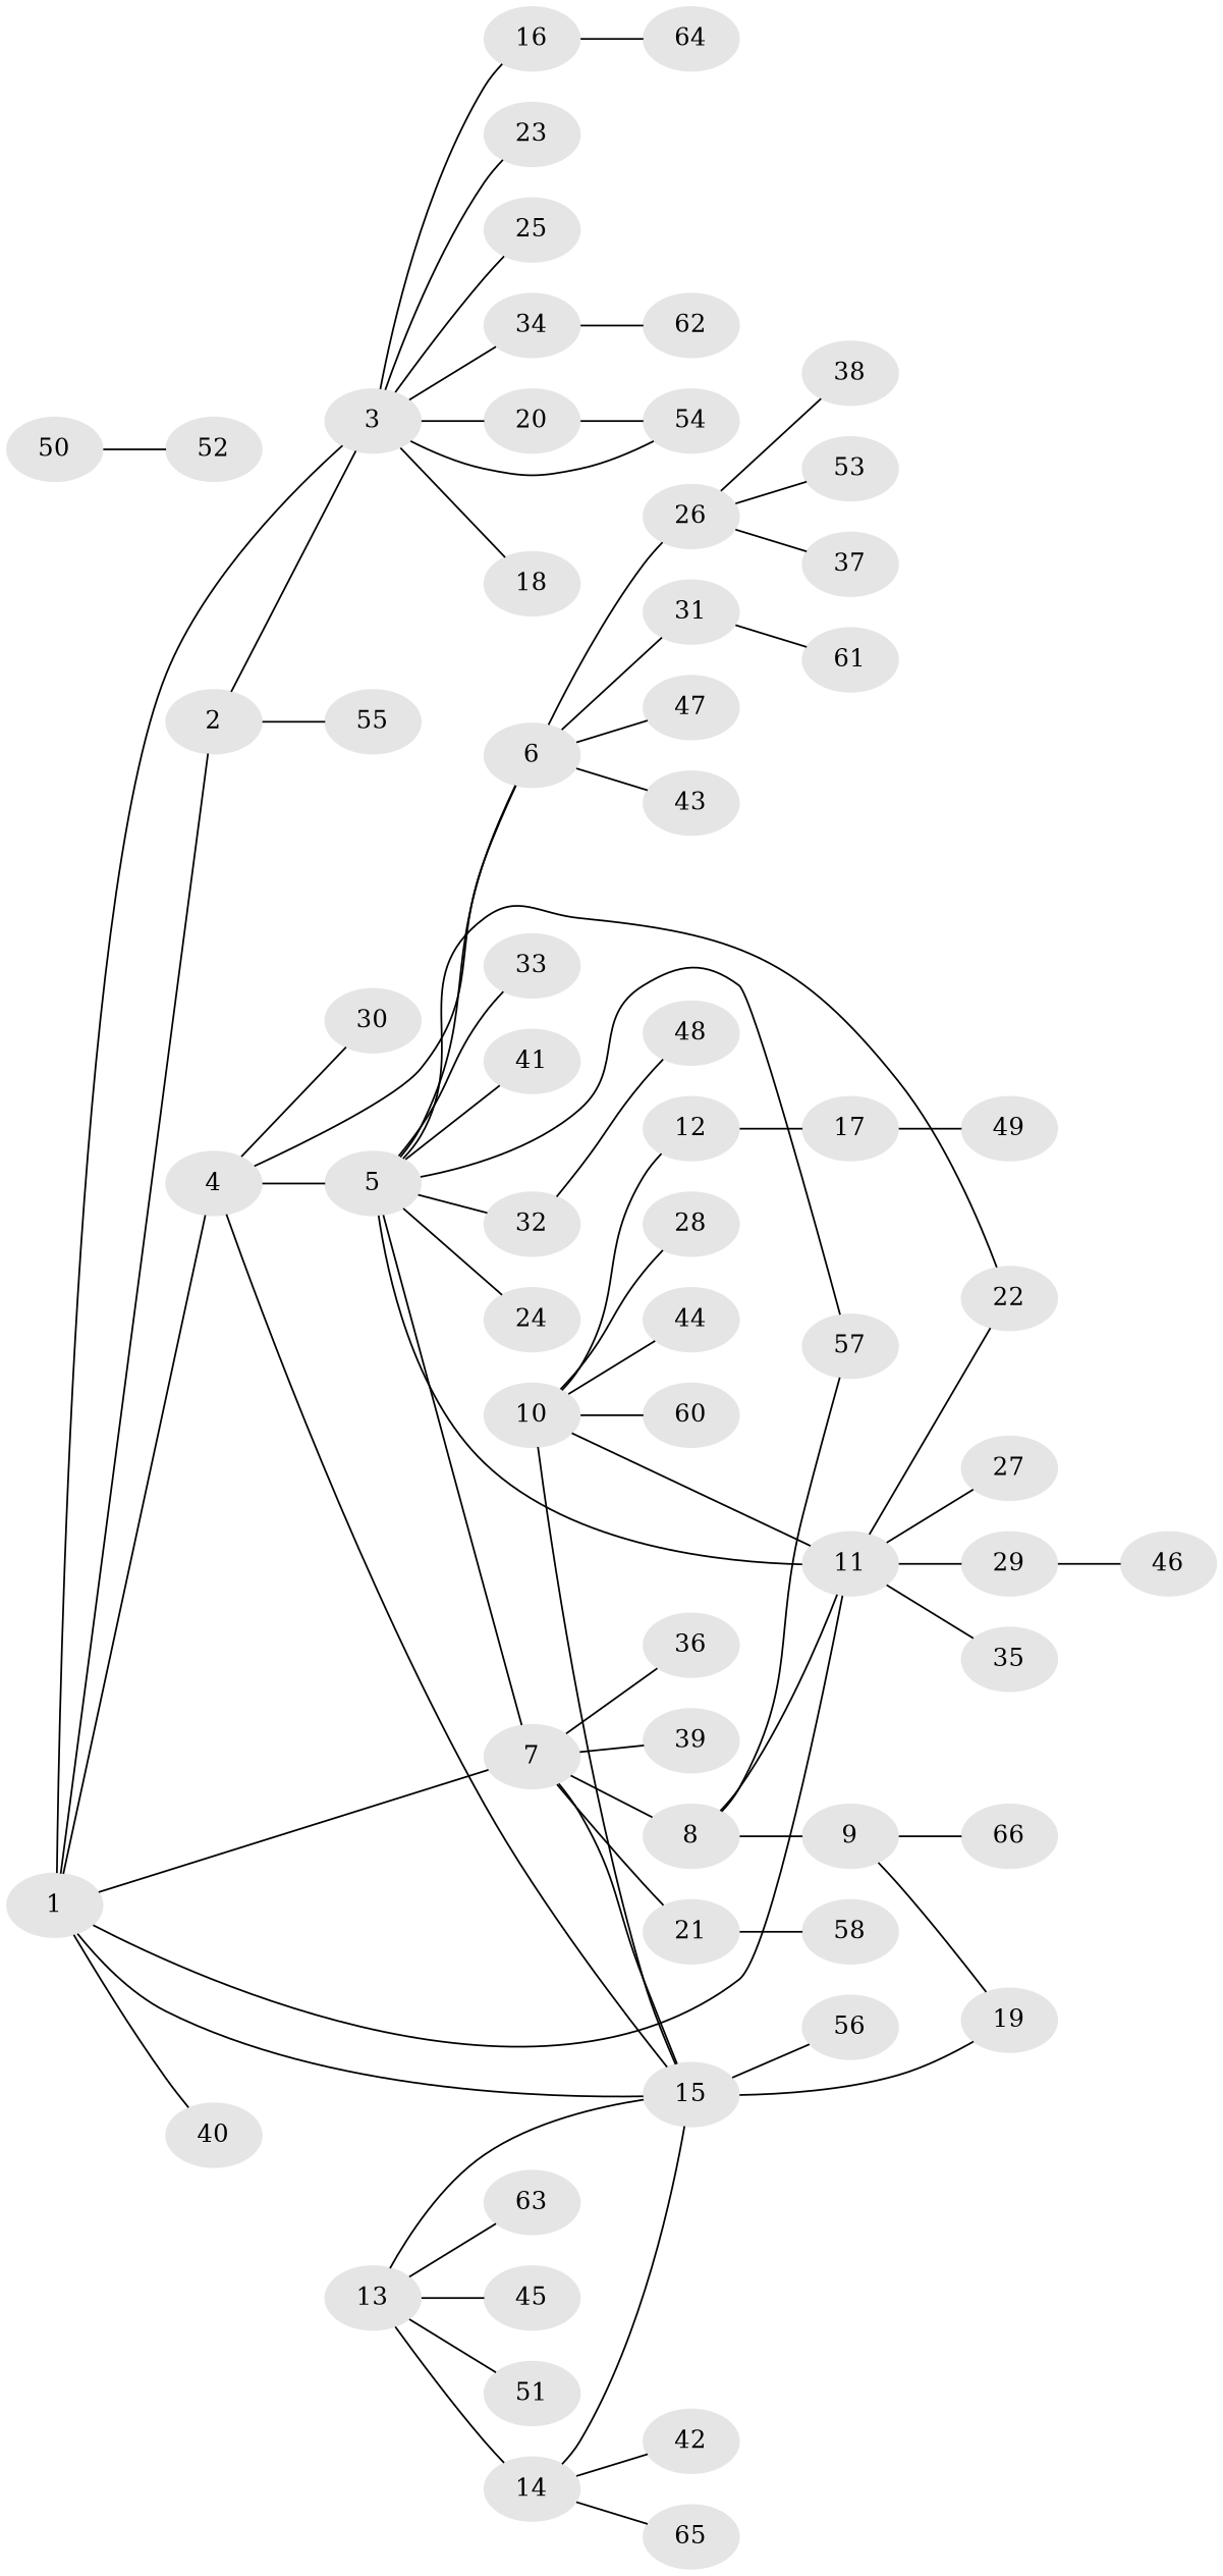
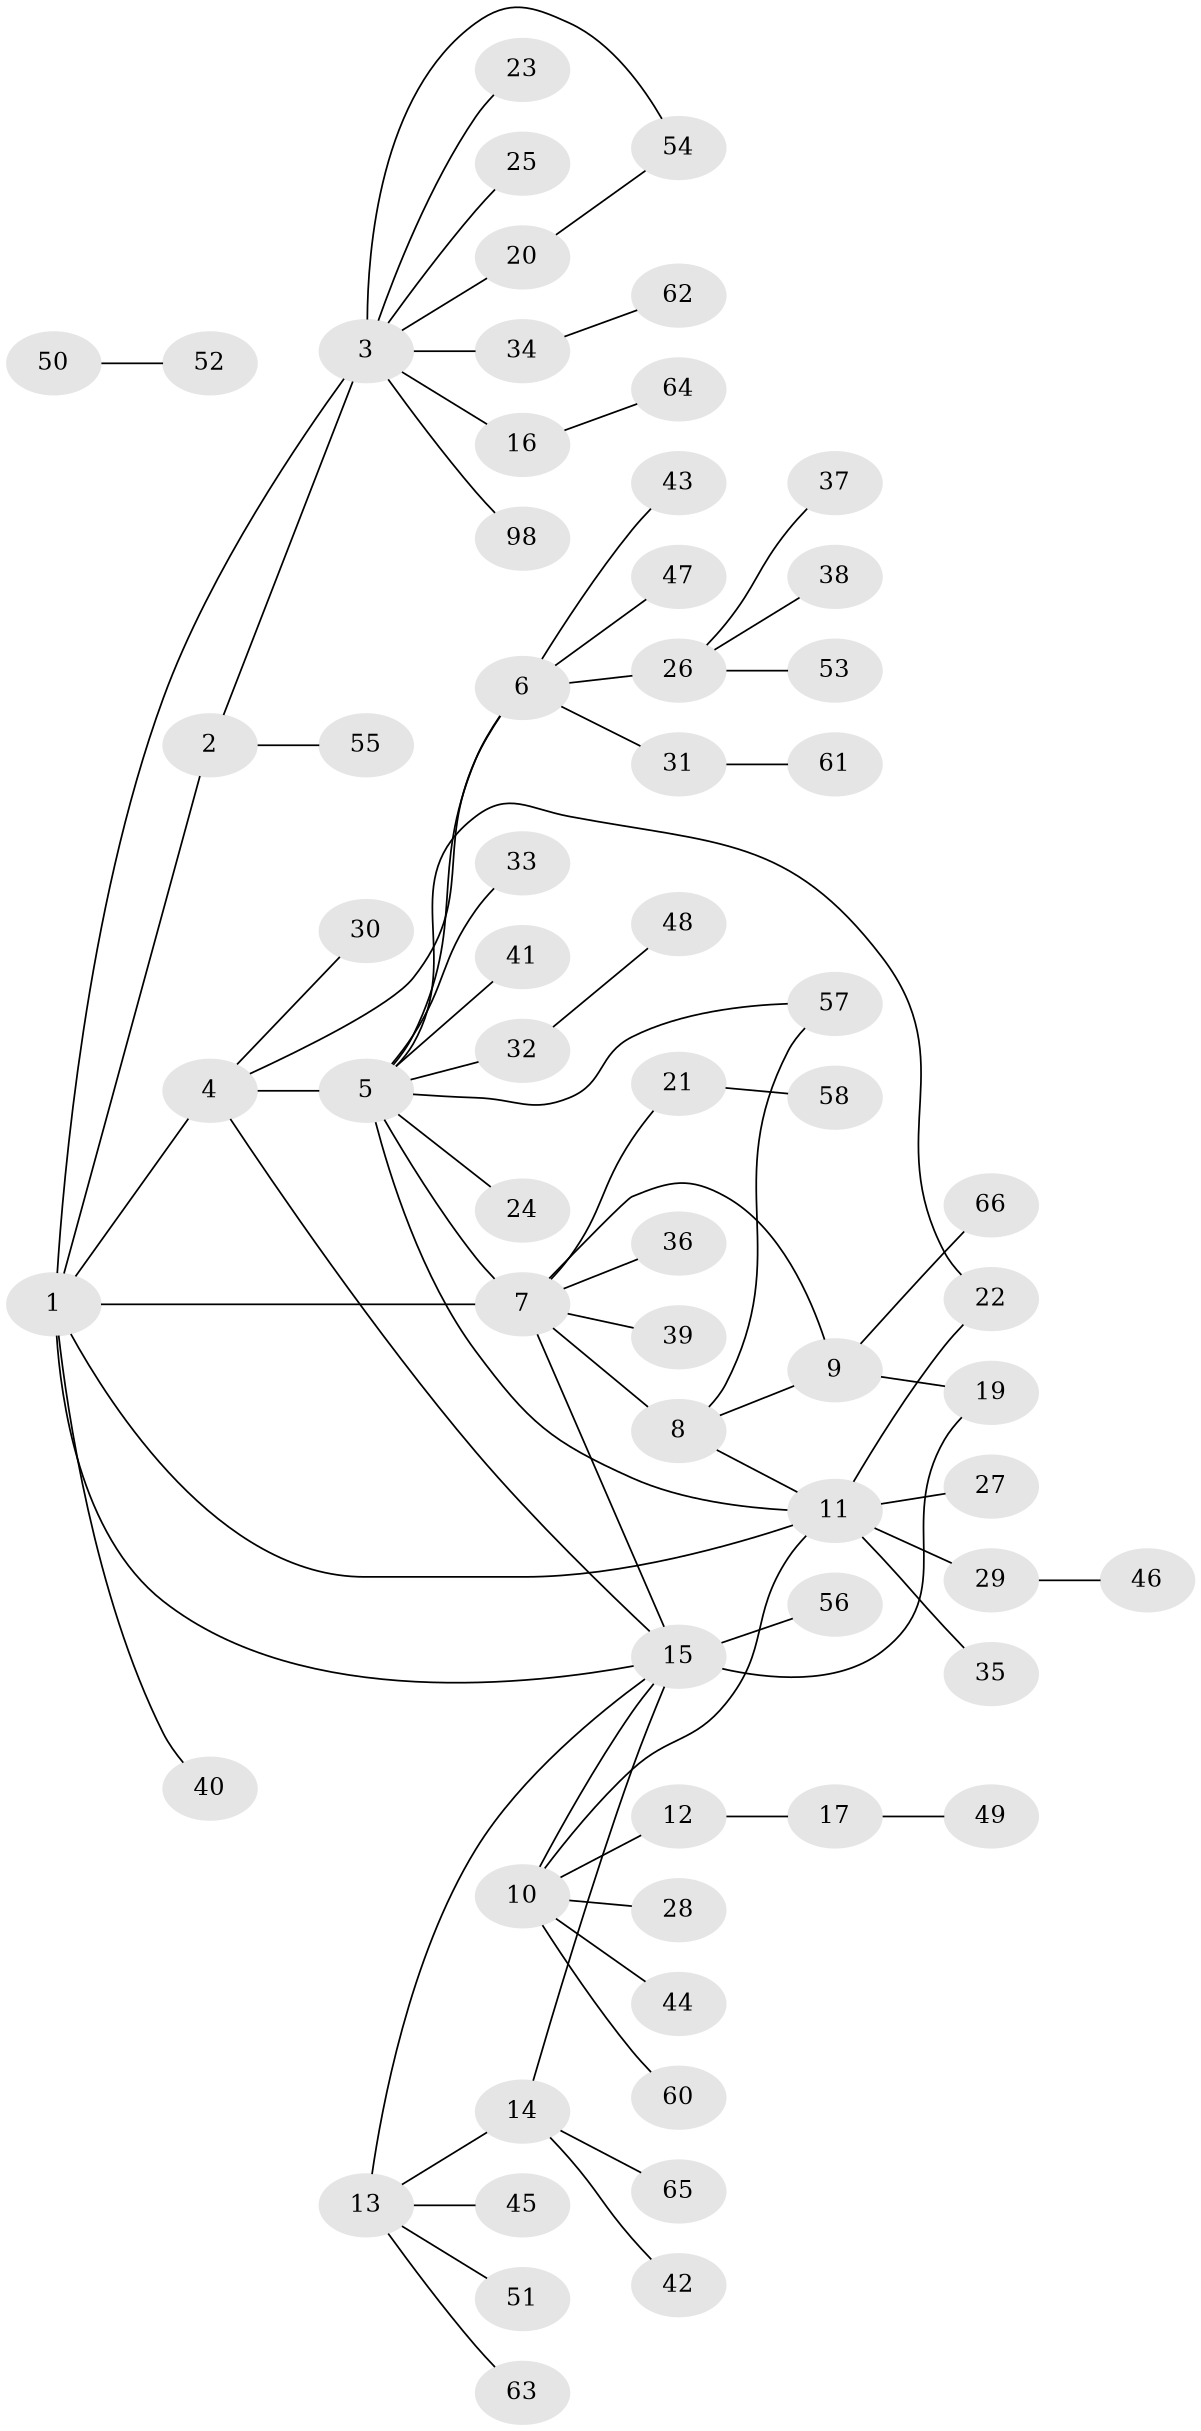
  graph {
    rankdir=LR
    node [color=gray90 style=filled]
    1
    2
    3
    4
    7
    11
    15
    40
    55
    16
-   18
+   18 [label=98]
    20
    23
    25
    34
    54
    5
    6
    30
    8
    9
    21
    36
    39
    22
    27
    29
    35
    19
    56
    64
    62
    50
    52
    24
    32
    33
    41
    57
    26
    31
    43
    47
    48
    37
    38
    53
    61
    66
    58
    10
    12
    28
    44
    60
    17
    46
    49
    13
    14
    45
    51
    63
    42
    65
    1 -- 2
    1 -- 3
    1 -- 4
    1 -- 7
    1 -- 11
    1 -- 15
    1 -- 40
    2 -- 3
    2 -- 55
    3 -- 16
    3 -- 18
    3 -- 20
    3 -- 23
    3 -- 25
    3 -- 34
    3 -- 54
    4 -- 15
    4 -- 5
    4 -- 6
    4 -- 30
    7 -- 15
    7 -- 8
+   7 -- 9
    7 -- 21
    7 -- 36
    7 -- 39
    11 -- 22
    11 -- 27
    11 -- 29
    11 -- 35
    15 -- 19
    15 -- 56
    16 -- 64
    20 -- 54
    34 -- 62
    5 -- 7
    5 -- 11
    5 -- 6
    5 -- 22
    5 -- 24
    5 -- 32
    5 -- 33
    5 -- 41
    5 -- 57
    6 -- 26
    6 -- 31
    6 -- 43
    6 -- 47
    8 -- 11
    8 -- 9
    8 -- 57
    9 -- 19
    9 -- 66
    21 -- 58
    29 -- 46
    50 -- 52
    32 -- 48
    26 -- 37
    26 -- 38
    26 -- 53
    31 -- 61
    10 -- 11
    10 -- 15
    10 -- 12
    10 -- 28
    10 -- 44
    10 -- 60
    12 -- 17
    17 -- 49
    13 -- 15
    13 -- 14
    13 -- 45
    13 -- 51
    13 -- 63
    14 -- 15
    14 -- 42
    14 -- 65
  }
